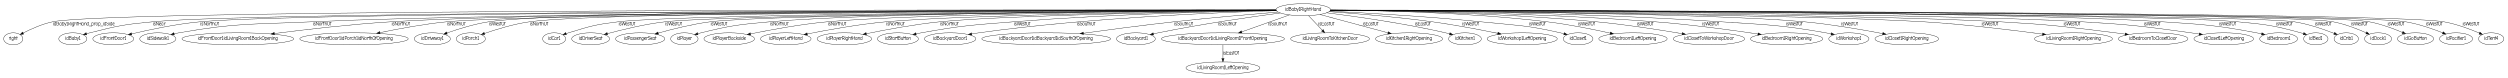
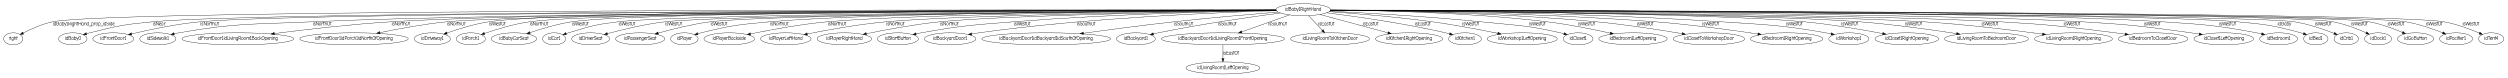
  strict digraph {
    fontname="Comic Neue"
    node [fontname="Comic Neue" node_type=entity_node]
    edge [edge_type=relationship fontname="Comic Neue"]
    right [node_type=property_node]
    idBaby1RightHand
-   idBaby1
+   idBaby1 [label=idBaby0]
    idFrontDoor1
    idSidewalk1
    idFrontDoor1idLivingRoom1BackOpening
    idFrontDoor1idPorch1idNorthOfOpening
    idDriveway1
    idPorch1
+   idBabyCarSeat
    idCar1
    idDriverSeat
    idPassengerSeat
    idPlayer
    idPlayerBackside
    idPlayerLeftHand
    idPlayerRightHand
    idStartButton
    idBackyardDoor1
    idBackyardDoor1idBackyard1idSouthOfOpening
    idBackyard1
    idBackyardDoor1idLivingRoom1FrontOpening
    idLivingRoomToKitchenDoor
    idKitchen1RightOpening
    idKitchen1
    idWorkshop1LeftOpening
    idCloset1
    idBedroom1LeftOpening
    idClosetToWorkshopDoor
    idBedroom1RightOpening
    idWorkshop1
    idCloset1RightOpening
+   idLivingRoomToBedroomDoor
    idLivingRoom1RightOpening
    idBedroomToClosetDoor
    idCloset1LeftOpening
    idBedroom1
    idBed1
    idCrib1
    idDock1
    idGoButton
    idPacifier1
    n43 [label=idTent4]
    idLivingRoom1LeftOpening
    idBaby1RightHand -> right [edge_type=property label=idBaby1RightHand_prop_idSide]
    idBaby1RightHand -> idBaby1 [label=isNear]
    idBaby1RightHand -> idFrontDoor1 [label=isNorthOf]
    idBaby1RightHand -> idSidewalk1 [label=isNorthOf]
    idBaby1RightHand -> idFrontDoor1idLivingRoom1BackOpening [label=isNorthOf]
    idBaby1RightHand -> idFrontDoor1idPorch1idNorthOfOpening [label=isNorthOf]
    idBaby1RightHand -> idDriveway1 [label=isWestOf]
    idBaby1RightHand -> idPorch1 [label=isNorthOf]
+   idBaby1RightHand -> idBabyCarSeat [label=isWestOf]
    idBaby1RightHand -> idCar1 [label=isWestOf]
    idBaby1RightHand -> idDriverSeat [label=isWestOf]
    idBaby1RightHand -> idPassengerSeat [label=isWestOf]
    idBaby1RightHand -> idPlayer [label=isNorthOf]
    idBaby1RightHand -> idPlayerBackside [label=isNorthOf]
    idBaby1RightHand -> idPlayerLeftHand [label=isNorthOf]
    idBaby1RightHand -> idPlayerRightHand [label=isNorthOf]
    idBaby1RightHand -> idStartButton [label=isWestOf]
    idBaby1RightHand -> idBackyardDoor1 [label=isSouthOf]
    idBaby1RightHand -> idBackyardDoor1idBackyard1idSouthOfOpening [label=isSouthOf]
    idBaby1RightHand -> idBackyard1 [label=isSouthOf]
    idBaby1RightHand -> idBackyardDoor1idLivingRoom1FrontOpening [label=isSouthOf]
    idBaby1RightHand -> idLivingRoomToKitchenDoor [label=isEastOf]
    idBaby1RightHand -> idKitchen1RightOpening [label=isEastOf]
    idBaby1RightHand -> idKitchen1 [label=isEastOf]
    idBaby1RightHand -> idWorkshop1LeftOpening [label=isWestOf]
    idBaby1RightHand -> idCloset1 [label=isWestOf]
    idBaby1RightHand -> idBedroom1LeftOpening [label=isWestOf]
    idBaby1RightHand -> idClosetToWorkshopDoor [label=isWestOf]
    idBaby1RightHand -> idBedroom1RightOpening [label=isWestOf]
    idBaby1RightHand -> idWorkshop1 [label=isWestOf]
    idBaby1RightHand -> idCloset1RightOpening [label=isWestOf]
+   idBaby1RightHand -> idLivingRoomToBedroomDoor [label=isWestOf]
    idBaby1RightHand -> idLivingRoom1RightOpening [label=isWestOf]
    idBaby1RightHand -> idBedroomToClosetDoor [label=isWestOf]
    idBaby1RightHand -> idCloset1LeftOpening [label=isWestOf]
    idBaby1RightHand -> idBedroom1 [label=isWestOf]
-   idBaby1RightHand -> idBed1 [label=isWestOf]
+   idBaby1RightHand -> idBed1 [label=idBaby]
    idBaby1RightHand -> idCrib1 [label=isWestOf]
    idBaby1RightHand -> idDock1 [label=isWestOf]
    idBaby1RightHand -> idGoButton [label=isWestOf]
    idBaby1RightHand -> idPacifier1 [label=isWestOf]
    idBaby1RightHand -> n43 [label=isWestOf]
    idBackyardDoor1idLivingRoom1FrontOpening -> idLivingRoom1LeftOpening [label=isEastOf]
  }
